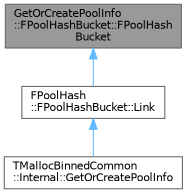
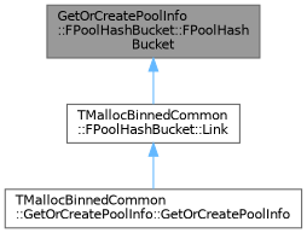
  digraph {
    rankdir=TB
    node [color=grey40 fillcolor=white fontname=Helvetica fontsize=10 shape=box style=filled]
    edge [color=steelblue1 dir=back fontname=Helvetica fontsize=10 labelfontname=Helvetica labelfontsize=10 style=solid]
    n1 [color=gray40 fillcolor=grey60 fontcolor=black height=0.2 label="GetOrCreatePoolInfo\l::FPoolHashBucket::FPoolHash\lBucket" width=0.4]
-   n2 [height=0.2 label="FPoolHash\l::FPoolHashBucket::Link" width=0.4]
-   n3 [height=0.2 label="TMallocBinnedCommon\l::Internal::GetOrCreatePoolInfo" width=0.4]
+   n2 [height=0.2 label="TMallocBinnedCommon\l::FPoolHashBucket::Link" width=0.4]
+   n3 [height=0.2 label="TMallocBinnedCommon\l::GetOrCreatePoolInfo::GetOrCreatePoolInfo" width=0.4]
    n1 -> n2
    n2 -> n3
  }
